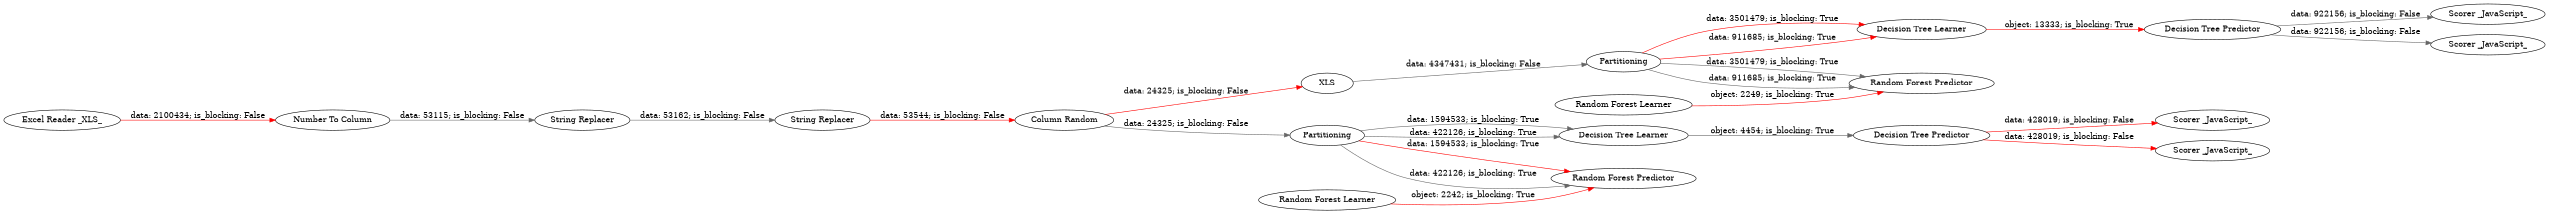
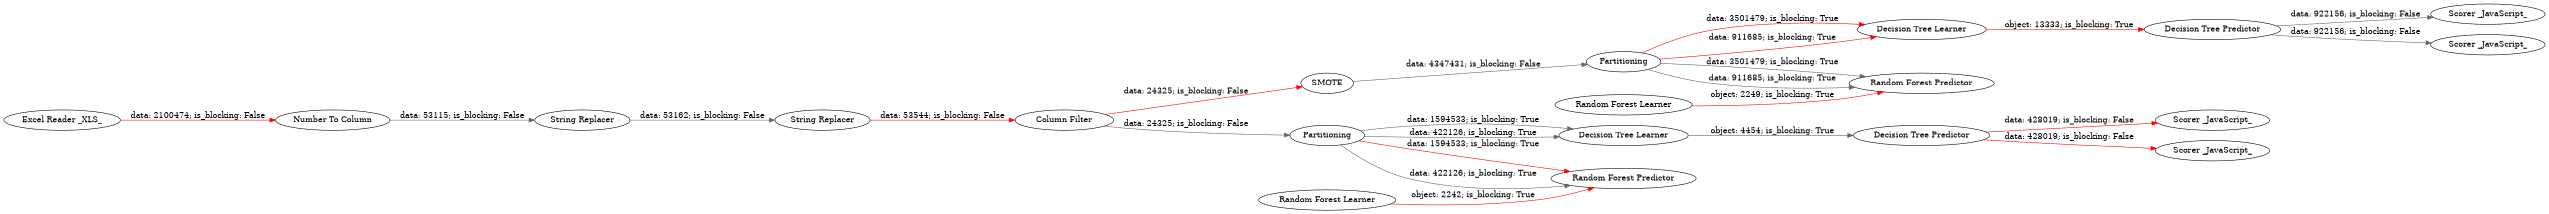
  digraph {
    rankdir=LR
    edge [color=gray40]
    n1 [label="Scorer _JavaScript_"]
    n2 [label="Scorer _JavaScript_"]
    n3 [label="Scorer _JavaScript_"]
    n4 [label="Number To Column"]
    n5 [label="String Replacer"]
    n6 [label="String Replacer"]
-   n7 [label="Column Random"]
+   n7 [label="Column Filter"]
    n8 [label="Decision Tree Predictor"]
    n9 [label="Random Forest Predictor"]
    n10 [label="Excel Reader _XLS_"]
-   n11 [label=XLS]
+   n11 [label=SMOTE]
    n12 [label=Partitioning]
    n13 [label="Decision Tree Learner"]
    n14 [label="Random Forest Predictor"]
    n15 [label="Decision Tree Learner"]
    n16 [label="Decision Tree Predictor"]
    n17 [label="Scorer _JavaScript_"]
    n18 [label=Partitioning]
    n19 [label="Random Forest Learner"]
    n20 [label="Random Forest Learner"]
    n4 -> n5 [label="data: 53115; is_blocking: False"]
    n5 -> n6 [label="data: 53162; is_blocking: False"]
    n6 -> n7 [color=red label="data: 53544; is_blocking: False"]
    n7 -> n11 [color=red label="data: 24325; is_blocking: False"]
    n7 -> n18 [label="data: 24325; is_blocking: False"]
    n8 -> n1 [label="data: 922156; is_blocking: False"]
    n8 -> n3 [label="data: 922156; is_blocking: False"]
-   n10 -> n4 [color=red label="data: 2100434; is_blocking: False"]
+   n10 -> n4 [color=red label="data: 2100474; is_blocking: False"]
    n11 -> n12 [label="data: 4347431; is_blocking: False"]
    n12 -> n13 [color=red label="data: 3501479; is_blocking: True"]
    n12 -> n13 [color=red label="data: 911685; is_blocking: True"]
    n12 -> n14 [label="data: 911685; is_blocking: True"]
    n12 -> n14 [label="data: 3501479; is_blocking: True"]
    n13 -> n8 [color=red label="object: 13333; is_blocking: True"]
    n15 -> n16 [label="object: 4454; is_blocking: True"]
    n16 -> n2 [color=red label="data: 428019; is_blocking: False"]
    n16 -> n17 [color=red label="data: 428019; is_blocking: False"]
    n18 -> n9 [label="data: 422126; is_blocking: True"]
    n18 -> n9 [color=red label="data: 1594533; is_blocking: True"]
    n18 -> n15 [label="data: 1594533; is_blocking: True"]
    n18 -> n15 [label="data: 422126; is_blocking: True"]
    n19 -> n14 [color=red label="object: 2249; is_blocking: True"]
    n20 -> n9 [color=red label="object: 2242; is_blocking: True"]
  }
